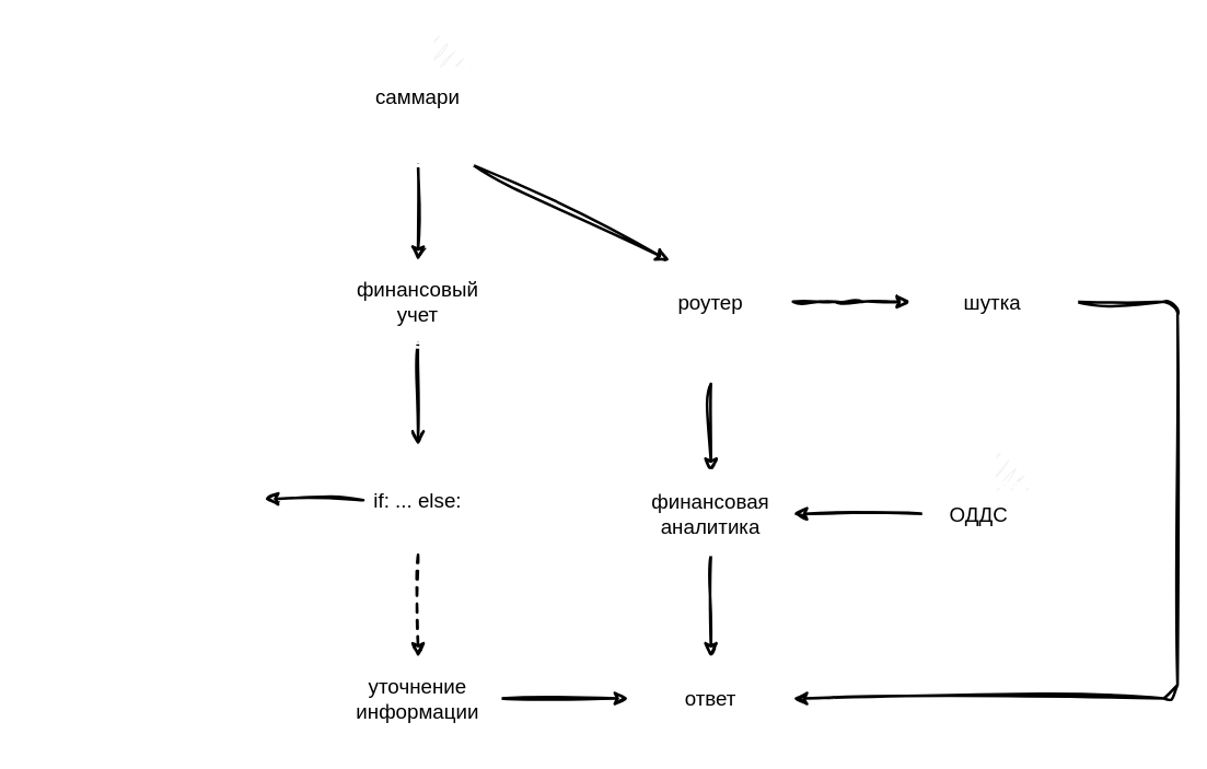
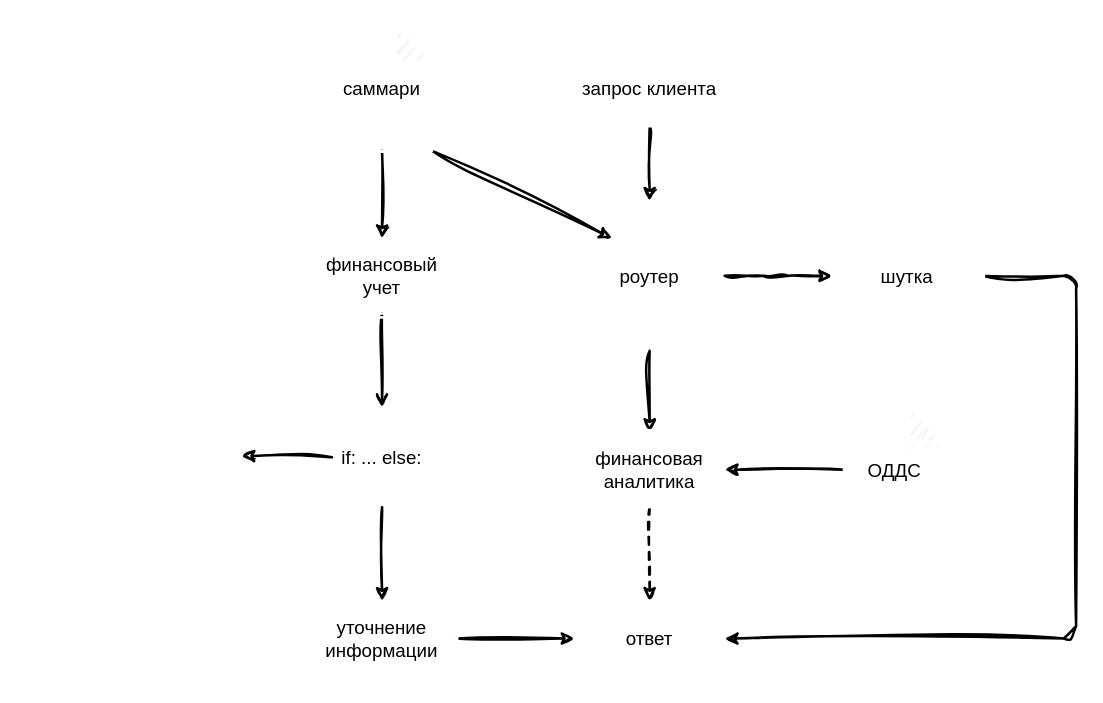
  <mxCell id="0" />
  <mxCell id="1" parent="0" />
+ <mxCell id="2" value="" style="edgeStyle=none;strokeWidth=2;sketch=1;curveFitting=1;jiggle=2;labelBackgroundColor=none;fontColor=default;" edge="1" parent="1" source="3" target="7"><mxGeometry relative="1" as="geometry" /></mxCell>
+ <mxCell id="3" value="запрос клиента" style="rounded=1;whiteSpace=wrap;fontFamily=Helvetica;fontSize=15;fontColor=default;labelBackgroundColor=none;strokeColor=light-dark(#FFFFFF,#FFFFFF);strokeWidth=2;fillColor=none;align=center;labelBorderColor=none;swimlaneLine=1;shadow=0;sketch=1;curveFitting=1;jiggle=2;" parent="1" vertex="1"><mxGeometry x="459" y="40" width="120" height="60" as="geometry" /></mxCell>
  <mxCell id="4" value="" style="edgeStyle=none;shape=connector;rounded=1;strokeColor=light-dark(#FFFFFF,#FFFFFF);strokeWidth=2;align=center;verticalAlign=middle;fontFamily=Helvetica;fontSize=15;fontColor=default;labelBorderColor=none;labelBackgroundColor=none;endArrow=classic;swimlaneLine=1;startArrow=none;startFill=0;shadow=0;sketch=1;curveFitting=1;jiggle=2;endFill=1;" parent="1" source="7" target="9" edge="1"><mxGeometry relative="1" as="geometry" /></mxCell>
  <mxCell id="5" value="" style="edgeStyle=none;exitX=0.5;exitY=1;exitDx=0;exitDy=0;entryX=0.5;entryY=0;entryDx=0;entryDy=0;strokeWidth=2;sketch=1;curveFitting=1;jiggle=2;labelBackgroundColor=none;fontColor=default;" edge="1" parent="1" source="7" target="13"><mxGeometry relative="1" as="geometry" /></mxCell>
  <mxCell id="6" style="edgeStyle=none;html=1;exitX=1;exitY=0.5;exitDx=0;exitDy=0;entryX=0;entryY=0.5;entryDx=0;entryDy=0;rounded=1;sketch=1;jiggle=2;curveFitting=1;strokeColor=default;strokeWidth=2;align=center;verticalAlign=middle;fontFamily=Helvetica;fontSize=11;fontColor=default;labelBackgroundColor=none;endArrow=classic;" edge="1" parent="1" source="7" target="32"><mxGeometry relative="1" as="geometry"><Array as="points"><mxPoint x="620" y="220" /></Array></mxGeometry></mxCell>
- <mxCell id="7" value="роутер" style="rhombus;whiteSpace=wrap;rounded=1;glass=0;strokeColor=light-dark(#FFFFFF,#FFFFFF);strokeWidth=2;align=center;verticalAlign=middle;fontFamily=Helvetica;fontSize=15;fontColor=default;labelBorderColor=none;labelBackgroundColor=none;fillColor=none;swimlaneLine=1;shadow=0;sketch=1;curveFitting=1;jiggle=2;" parent="1" vertex="1"><mxGeometry x="459" y="160" width="120" height="120" as="geometry" /></mxCell>
+ <mxCell id="7" value="роутер" style="rhombus;whiteSpace=wrap;rounded=1;glass=0;strokeColor=light-dark(#FFFFFF,#FFFFFF);strokeWidth=2;align=center;verticalAlign=middle;fontFamily=Helvetica;fontSize=15;fontColor=default;labelBorderColor=none;labelBackgroundColor=none;fillColor=none;swimlaneLine=1;shadow=0;sketch=1;curveFitting=1;jiggle=2;dashed=1;" parent="1" vertex="1"><mxGeometry x="459" y="160" width="120" height="120" as="geometry" /></mxCell>
  <mxCell id="8" value="" style="edgeStyle=none;exitX=0.5;exitY=1;exitDx=0;exitDy=0;entryX=0.5;entryY=0;entryDx=0;entryDy=0;strokeWidth=2;sketch=1;curveFitting=1;jiggle=2;labelBackgroundColor=none;fontColor=default;endArrow=open;" edge="1" parent="1" source="9" target="29"><mxGeometry relative="1" as="geometry" /></mxCell>
  <mxCell id="9" value="финансовый учет" style="rounded=0;whiteSpace=wrap;glass=0;strokeColor=light-dark(#FFFFFF,#FFFFFF);strokeWidth=2;align=center;verticalAlign=middle;fontFamily=Helvetica;fontSize=15;fontColor=default;labelBorderColor=none;labelBackgroundColor=none;fillColor=none;swimlaneLine=1;shadow=0;sketch=1;curveFitting=1;jiggle=2;" parent="1" vertex="1"><mxGeometry x="245" y="190" width="120" height="60" as="geometry" /></mxCell>
  <mxCell id="10" value="" style="edgeStyle=none;exitX=1;exitY=0.5;exitDx=0;exitDy=0;entryX=0;entryY=0.5;entryDx=0;entryDy=0;strokeWidth=2;sketch=1;curveFitting=1;jiggle=2;labelBackgroundColor=none;fontColor=default;" edge="1" parent="1" source="11" target="27"><mxGeometry relative="1" as="geometry" /></mxCell>
  <mxCell id="11" value="уточнение информации" style="rounded=0;whiteSpace=wrap;glass=0;strokeColor=light-dark(#FFFFFF,#FFFFFF);strokeWidth=2;align=center;verticalAlign=middle;fontFamily=Helvetica;fontSize=15;fontColor=default;labelBorderColor=none;labelBackgroundColor=none;fillColor=none;swimlaneLine=1;shadow=0;sketch=1;curveFitting=1;jiggle=2;" parent="1" vertex="1"><mxGeometry x="245" y="480" width="120" height="60" as="geometry" /></mxCell>
- <mxCell id="12" value="" style="edgeStyle=none;exitX=0.5;exitY=1;exitDx=0;exitDy=0;entryX=0.5;entryY=0;entryDx=0;entryDy=0;strokeWidth=2;sketch=1;curveFitting=1;jiggle=2;labelBackgroundColor=none;fontColor=default;" edge="1" parent="1" source="13" target="27"><mxGeometry relative="1" as="geometry" /></mxCell>
+ <mxCell id="12" value="" style="edgeStyle=none;exitX=0.5;exitY=1;exitDx=0;exitDy=0;entryX=0.5;entryY=0;entryDx=0;entryDy=0;strokeWidth=2;sketch=1;curveFitting=1;jiggle=2;labelBackgroundColor=none;fontColor=default;dashed=1;" edge="1" parent="1" source="13" target="27"><mxGeometry relative="1" as="geometry" /></mxCell>
  <mxCell id="13" value="финансовая аналитика" style="rounded=0;whiteSpace=wrap;glass=0;strokeColor=light-dark(#FFFFFF,#FFFFFF);strokeWidth=2;align=center;verticalAlign=middle;fontFamily=Helvetica;fontSize=15;fontColor=default;labelBorderColor=none;labelBackgroundColor=none;fillColor=none;swimlaneLine=1;shadow=0;sketch=1;curveFitting=1;jiggle=2;" parent="1" vertex="1"><mxGeometry x="459" y="345" width="120" height="60" as="geometry" /></mxCell>
  <mxCell id="14" style="edgeStyle=none;html=1;exitX=0.5;exitY=1;exitDx=0;exitDy=0;exitPerimeter=0;entryX=0.5;entryY=0;entryDx=0;entryDy=0;rounded=1;sketch=1;jiggle=2;curveFitting=1;strokeColor=default;strokeWidth=2;align=center;verticalAlign=middle;fontFamily=Helvetica;fontSize=11;fontColor=default;labelBackgroundColor=none;endArrow=classic;" edge="1" parent="1" source="16" target="9"><mxGeometry relative="1" as="geometry" /></mxCell>
  <mxCell id="15" style="edgeStyle=none;html=1;exitX=1;exitY=1;exitDx=0;exitDy=0;exitPerimeter=0;entryX=0;entryY=0;entryDx=0;entryDy=0;rounded=1;sketch=1;jiggle=2;curveFitting=1;strokeColor=default;strokeWidth=2;align=center;verticalAlign=middle;fontFamily=Helvetica;fontSize=11;fontColor=default;labelBackgroundColor=none;endArrow=classic;" edge="1" parent="1" source="16" target="7"><mxGeometry relative="1" as="geometry" /></mxCell>
  <mxCell id="16" value="саммари" style="shape=note;whiteSpace=wrap;backgroundOutline=1;darkOpacity=0.05;rounded=1;glass=0;strokeColor=light-dark(#FFFFFF,#FFFFFF);strokeWidth=2;align=center;verticalAlign=middle;fontFamily=Helvetica;fontSize=15;fontColor=default;labelBorderColor=none;labelBackgroundColor=none;fillColor=none;swimlaneLine=1;textShadow=0;shadow=0;sketch=1;curveFitting=1;jiggle=2;" parent="1" vertex="1"><mxGeometry x="265" y="20" width="80" height="100" as="geometry" /></mxCell>
  <mxCell id="17" value="отчет" style="shape=table;startSize=30;container=1;collapsible=0;childLayout=tableLayout;fixedRows=1;rowLines=0;fontStyle=0;strokeColor=light-dark(#FFFFFF,#FFFFFF);fontSize=15;fontFamily=Helvetica;fontColor=light-dark(#FFFFFF,#FFFFFF);labelBackgroundColor=none;strokeWidth=2;fillColor=none;labelBorderColor=none;swimlaneLine=1;whiteSpace=wrap;shadow=0;sketch=1;curveFitting=1;jiggle=2;" parent="1" vertex="1"><mxGeometry x="20" y="305" width="170" height="120" as="geometry" /></mxCell>
  <mxCell id="18" value="" style="shape=tableRow;horizontal=0;startSize=0;swimlaneHead=0;swimlaneBody=0;top=0;left=0;bottom=0;right=0;collapsible=0;dropTarget=0;fillColor=none;points=[[0,0.5],[1,0.5]];portConstraint=eastwest;strokeColor=light-dark(#FFFFFF,#FFFFFF);fontSize=15;fontFamily=Helvetica;fontColor=light-dark(#FFFFFF,#FFFFFF);labelBackgroundColor=none;strokeWidth=2;labelBorderColor=none;swimlaneLine=1;whiteSpace=wrap;shadow=0;sketch=1;curveFitting=1;jiggle=2;" parent="17" vertex="1"><mxGeometry y="30" width="170" height="30" as="geometry" /></mxCell>
  <mxCell id="19" value="1" style="shape=partialRectangle;html=1;whiteSpace=wrap;connectable=0;fillColor=none;top=0;left=0;bottom=0;right=0;overflow=hidden;pointerEvents=1;strokeColor=light-dark(#FFFFFF,#FFFFFF);fontSize=15;fontFamily=Helvetica;fontColor=light-dark(#FFFFFF,#FFFFFF);labelBackgroundColor=none;strokeWidth=2;labelBorderColor=none;swimlaneLine=1;shadow=0;sketch=1;curveFitting=1;jiggle=2;" parent="18" vertex="1"><mxGeometry width="38" height="30" as="geometry"><mxRectangle width="38" height="30" as="alternateBounds" /></mxGeometry></mxCell>
  <mxCell id="20" value="&lt;font style=&quot;&quot;&gt;Value 1&lt;/font&gt;" style="shape=partialRectangle;html=1;whiteSpace=wrap;connectable=0;fillColor=none;top=0;left=0;bottom=0;right=0;align=left;spacingLeft=6;overflow=hidden;strokeColor=light-dark(#FFFFFF,#FFFFFF);fontSize=15;fontFamily=Helvetica;fontColor=light-dark(#FFFFFF,#FFFFFF);labelBackgroundColor=none;strokeWidth=2;labelBorderColor=none;swimlaneLine=1;shadow=0;sketch=1;curveFitting=1;jiggle=2;" parent="18" vertex="1"><mxGeometry x="38" width="132" height="30" as="geometry"><mxRectangle width="132" height="30" as="alternateBounds" /></mxGeometry></mxCell>
  <mxCell id="21" value="" style="shape=tableRow;horizontal=0;startSize=0;swimlaneHead=0;swimlaneBody=0;top=0;left=0;bottom=0;right=0;collapsible=0;dropTarget=0;fillColor=none;points=[[0,0.5],[1,0.5]];portConstraint=eastwest;strokeColor=light-dark(#FFFFFF,#FFFFFF);fontSize=15;fontFamily=Helvetica;fontColor=light-dark(#FFFFFF,#FFFFFF);labelBackgroundColor=default;strokeWidth=2;labelBorderColor=none;swimlaneLine=1;whiteSpace=wrap;shadow=0;sketch=1;curveFitting=1;jiggle=2;" parent="17" vertex="1"><mxGeometry y="60" width="170" height="30" as="geometry" /></mxCell>
  <mxCell id="22" value="2" style="shape=partialRectangle;html=1;whiteSpace=wrap;connectable=0;fillColor=none;top=0;left=0;bottom=0;right=0;overflow=hidden;strokeColor=light-dark(#FFFFFF,#FFFFFF);fontSize=15;fontFamily=Helvetica;fontColor=light-dark(#FFFFFF,#FFFFFF);labelBackgroundColor=none;strokeWidth=2;labelBorderColor=none;swimlaneLine=1;shadow=0;sketch=1;curveFitting=1;jiggle=2;" parent="21" vertex="1"><mxGeometry width="38" height="30" as="geometry"><mxRectangle width="38" height="30" as="alternateBounds" /></mxGeometry></mxCell>
  <mxCell id="23" value="&lt;font&gt;Value 2&lt;/font&gt;" style="shape=partialRectangle;html=1;whiteSpace=wrap;connectable=0;fillColor=none;top=0;left=0;bottom=0;right=0;align=left;spacingLeft=6;overflow=hidden;strokeColor=light-dark(#FFFFFF,#FFFFFF);fontSize=15;fontFamily=Helvetica;fontColor=light-dark(#FFFFFF,#FFFFFF);labelBackgroundColor=none;strokeWidth=2;labelBorderColor=none;swimlaneLine=1;shadow=0;sketch=1;curveFitting=1;jiggle=2;" parent="21" vertex="1"><mxGeometry x="38" width="132" height="30" as="geometry"><mxRectangle width="132" height="30" as="alternateBounds" /></mxGeometry></mxCell>
  <mxCell id="24" value="" style="shape=tableRow;horizontal=0;startSize=0;swimlaneHead=0;swimlaneBody=0;top=0;left=0;bottom=0;right=0;collapsible=0;dropTarget=0;fillColor=none;points=[[0,0.5],[1,0.5]];portConstraint=eastwest;strokeColor=light-dark(#FFFFFF,#FFFFFF);fontSize=15;fontFamily=Helvetica;fontColor=light-dark(#FFFFFF,#FFFFFF);labelBackgroundColor=default;strokeWidth=2;labelBorderColor=none;swimlaneLine=1;whiteSpace=wrap;shadow=0;sketch=1;curveFitting=1;jiggle=2;" parent="17" vertex="1"><mxGeometry y="90" width="170" height="30" as="geometry" /></mxCell>
  <mxCell id="25" value="3" style="shape=partialRectangle;html=1;whiteSpace=wrap;connectable=0;fillColor=none;top=0;left=0;bottom=0;right=0;overflow=hidden;strokeColor=light-dark(#FFFFFF,#FFFFFF);fontSize=15;fontFamily=Helvetica;fontColor=light-dark(#FFFFFF,#FFFFFF);labelBackgroundColor=none;strokeWidth=2;labelBorderColor=none;swimlaneLine=1;shadow=0;sketch=1;curveFitting=1;jiggle=2;" parent="24" vertex="1"><mxGeometry width="38" height="30" as="geometry"><mxRectangle width="38" height="30" as="alternateBounds" /></mxGeometry></mxCell>
  <mxCell id="26" value="&lt;font&gt;Value 3&lt;/font&gt;" style="shape=partialRectangle;html=1;whiteSpace=wrap;connectable=0;fillColor=none;top=0;left=0;bottom=0;right=0;align=left;spacingLeft=6;overflow=hidden;strokeColor=light-dark(#FFFFFF,#FFFFFF);fontSize=15;fontFamily=Helvetica;fontColor=light-dark(#FFFFFF,#FFFFFF);labelBackgroundColor=none;strokeWidth=2;labelBorderColor=none;swimlaneLine=1;shadow=0;sketch=1;curveFitting=1;jiggle=2;" parent="24" vertex="1"><mxGeometry x="38" width="132" height="30" as="geometry"><mxRectangle width="132" height="30" as="alternateBounds" /></mxGeometry></mxCell>
  <mxCell id="27" value="ответ" style="rounded=1;whiteSpace=wrap;glass=0;strokeColor=light-dark(#FFFFFF,#FFFFFF);strokeWidth=2;align=center;verticalAlign=middle;fontFamily=Helvetica;fontSize=15;fontColor=default;labelBorderColor=none;labelBackgroundColor=none;fillColor=none;swimlaneLine=1;shadow=0;sketch=1;curveFitting=1;jiggle=2;" parent="1" vertex="1"><mxGeometry x="459" y="480" width="120" height="60" as="geometry" /></mxCell>
- <mxCell id="28" value="" style="edgeStyle=none;exitX=0.5;exitY=1;exitDx=0;exitDy=0;entryX=0.5;entryY=0;entryDx=0;entryDy=0;strokeWidth=2;flowAnimation=0;sketch=1;curveFitting=1;jiggle=2;labelBackgroundColor=none;fontColor=default;dashed=1;" edge="1" parent="1" source="29" target="11"><mxGeometry relative="1" as="geometry" /></mxCell>
+ <mxCell id="28" value="" style="edgeStyle=none;exitX=0.5;exitY=1;exitDx=0;exitDy=0;entryX=0.5;entryY=0;entryDx=0;entryDy=0;strokeWidth=2;flowAnimation=0;sketch=1;curveFitting=1;jiggle=2;labelBackgroundColor=none;fontColor=default;" edge="1" parent="1" source="29" target="11"><mxGeometry relative="1" as="geometry" /></mxCell>
  <mxCell id="29" value="if: ... else:" style="rhombus;whiteSpace=wrap;rounded=1;shadow=0;glass=0;sketch=1;jiggle=2;curveFitting=1;strokeColor=light-dark(#FFFFFF,#FFFFFF);strokeWidth=2;align=center;verticalAlign=middle;fontFamily=Helvetica;fontSize=15;fontColor=default;labelBorderColor=none;labelBackgroundColor=none;fillColor=none;" vertex="1" parent="1"><mxGeometry x="265" y="325" width="80" height="80" as="geometry" /></mxCell>
  <mxCell id="30" value="" style="edgeStyle=none;exitX=0;exitY=0.5;exitDx=0;exitDy=0;entryX=1.015;entryY=-0.033;entryDx=0;entryDy=0;entryPerimeter=0;strokeWidth=2;sketch=1;curveFitting=1;jiggle=2;labelBackgroundColor=none;fontColor=default;" edge="1" parent="1" source="29" target="21"><mxGeometry relative="1" as="geometry" /></mxCell>
  <mxCell id="31" style="edgeStyle=none;html=1;exitX=1;exitY=0.5;exitDx=0;exitDy=0;entryX=1;entryY=0.5;entryDx=0;entryDy=0;rounded=1;sketch=1;jiggle=2;curveFitting=1;strokeColor=default;strokeWidth=2;align=center;verticalAlign=middle;fontFamily=Helvetica;fontSize=11;fontColor=default;labelBackgroundColor=none;endArrow=classic;" edge="1" parent="1" source="32" target="27"><mxGeometry relative="1" as="geometry"><Array as="points"><mxPoint x="860" y="220" /><mxPoint x="860" y="510" /></Array></mxGeometry></mxCell>
  <mxCell id="32" value="шутка" style="whiteSpace=wrap;glass=0;strokeColor=light-dark(#FFFFFF,#FFFFFF);strokeWidth=2;align=center;verticalAlign=middle;fontFamily=Helvetica;fontSize=15;fontColor=default;labelBorderColor=none;labelBackgroundColor=none;fillColor=none;swimlaneLine=1;shadow=0;sketch=1;curveFitting=1;jiggle=2;rounded=1;" vertex="1" parent="1"><mxGeometry x="665" y="190" width="120" height="60" as="geometry" /></mxCell>
  <mxCell id="33" style="edgeStyle=none;html=1;exitX=0;exitY=0.5;exitDx=0;exitDy=0;exitPerimeter=0;entryX=1;entryY=0.5;entryDx=0;entryDy=0;rounded=1;sketch=1;jiggle=2;curveFitting=1;strokeColor=default;strokeWidth=2;align=center;verticalAlign=middle;fontFamily=Helvetica;fontSize=11;fontColor=default;labelBackgroundColor=none;endArrow=classic;" edge="1" parent="1" source="34" target="13"><mxGeometry relative="1" as="geometry" /></mxCell>
  <mxCell id="34" value="ОДДС" style="shape=note;whiteSpace=wrap;backgroundOutline=1;darkOpacity=0.05;rounded=1;glass=0;strokeColor=light-dark(#FFFFFF,#FFFFFF);strokeWidth=2;align=center;verticalAlign=middle;fontFamily=Helvetica;fontSize=15;fontColor=default;labelBorderColor=none;labelBackgroundColor=none;fillColor=none;swimlaneLine=1;textShadow=0;shadow=0;sketch=1;curveFitting=1;jiggle=2;" vertex="1" parent="1"><mxGeometry x="675" y="325" width="80" height="100" as="geometry" /></mxCell>
